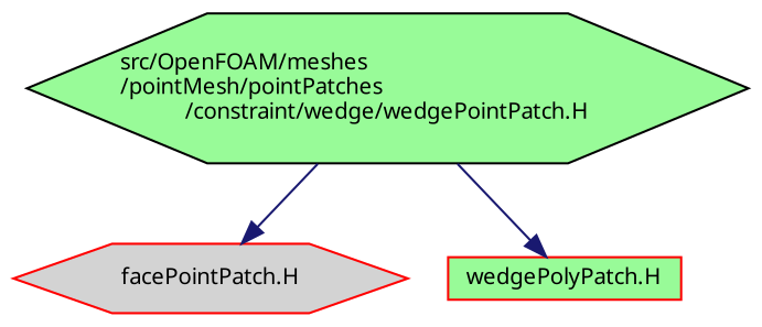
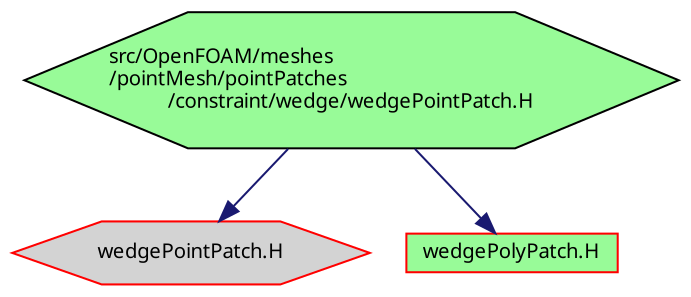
  digraph {
    fontname="Noto Sans"
    node [color=red fillcolor=palegreen fontname="Noto Sans" fontsize=10 shape=hexagon style=filled]
    edge [color=midnightblue fontname="Noto Sans" fontsize=10 labelfontname=Helvetica labelfontsize=10 style=solid]
    n1 [color=black fontcolor=black height=0.2 label="src/OpenFOAM/meshes\l/pointMesh/pointPatches\l/constraint/wedge/wedgePointPatch.H" width=0.4]
-   n2 [height=0.2 label="facePointPatch.H" width=0.4 fillcolor=lightgrey]
+   n2 [height=0.2 label="wedgePointPatch.H" width=0.4 fillcolor=lightgrey]
    n3 [height=0.2 label="wedgePolyPatch.H" shape=box width=0.4]
    n1 -> n2
    n1 -> n3
  }
